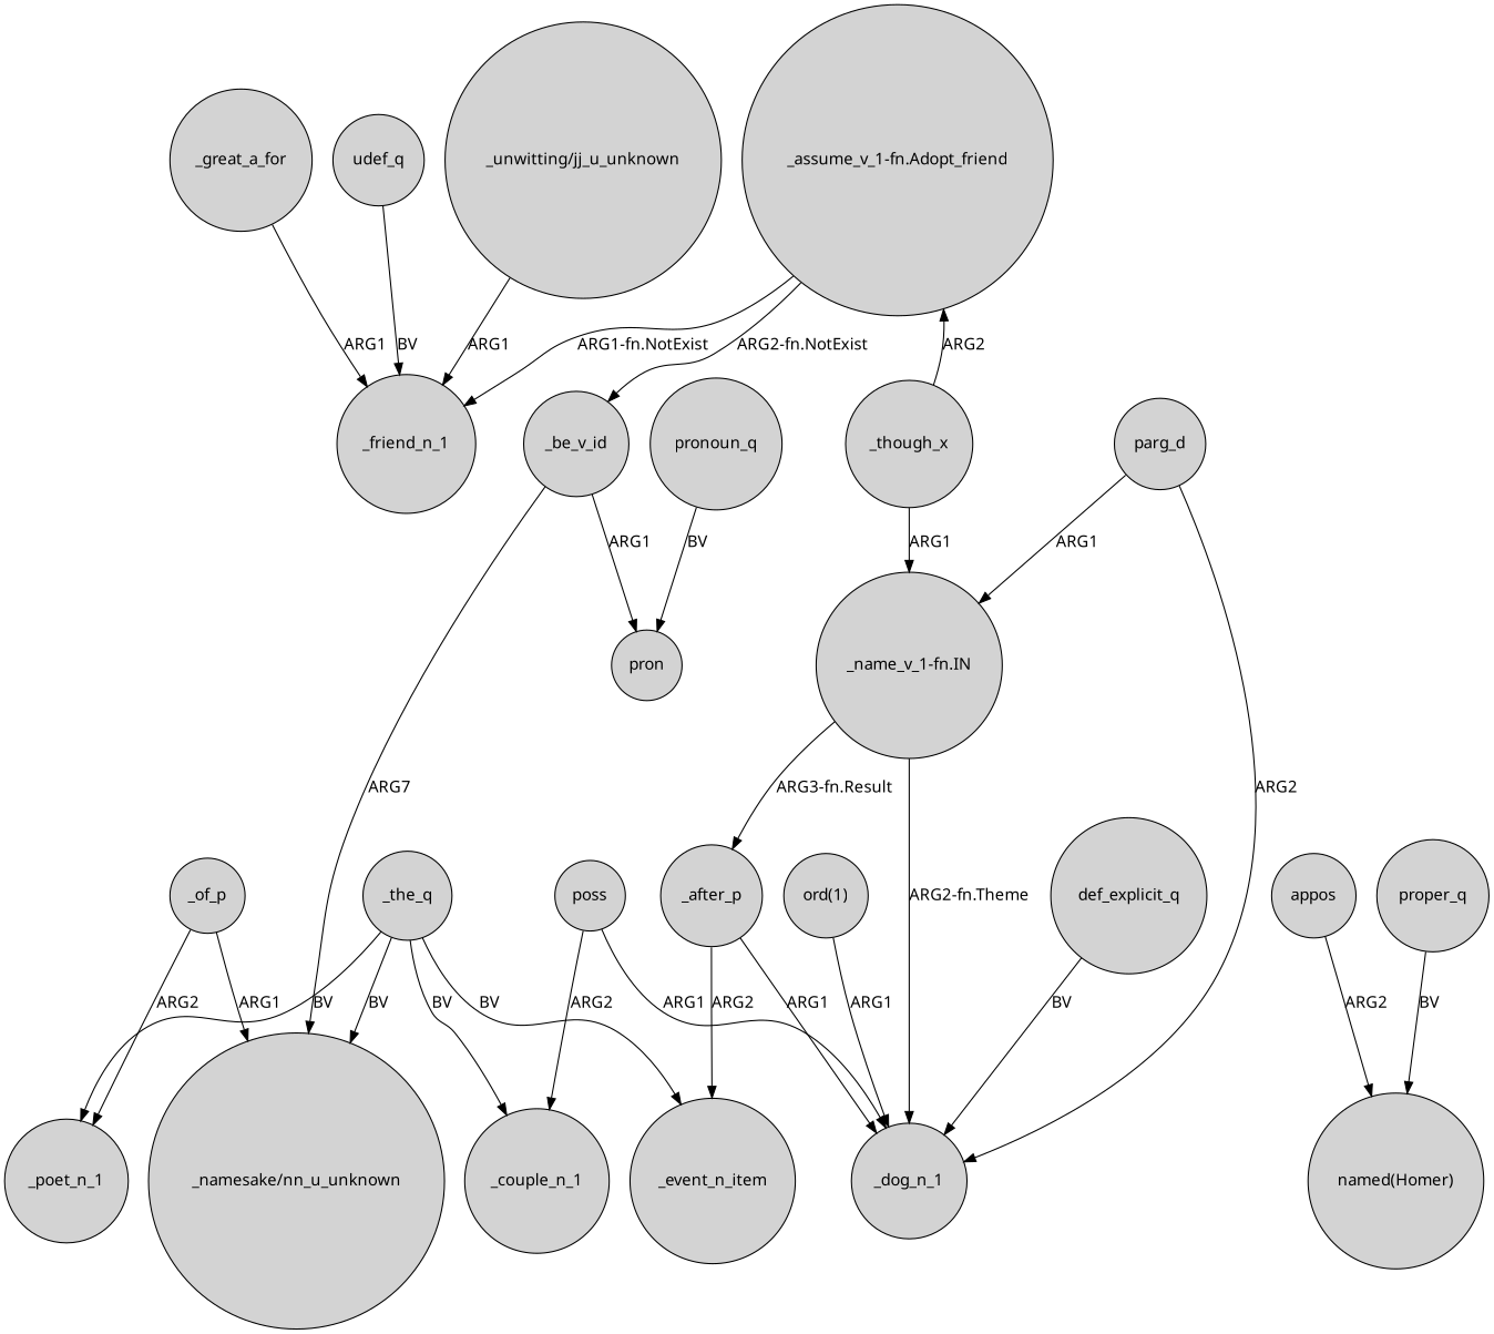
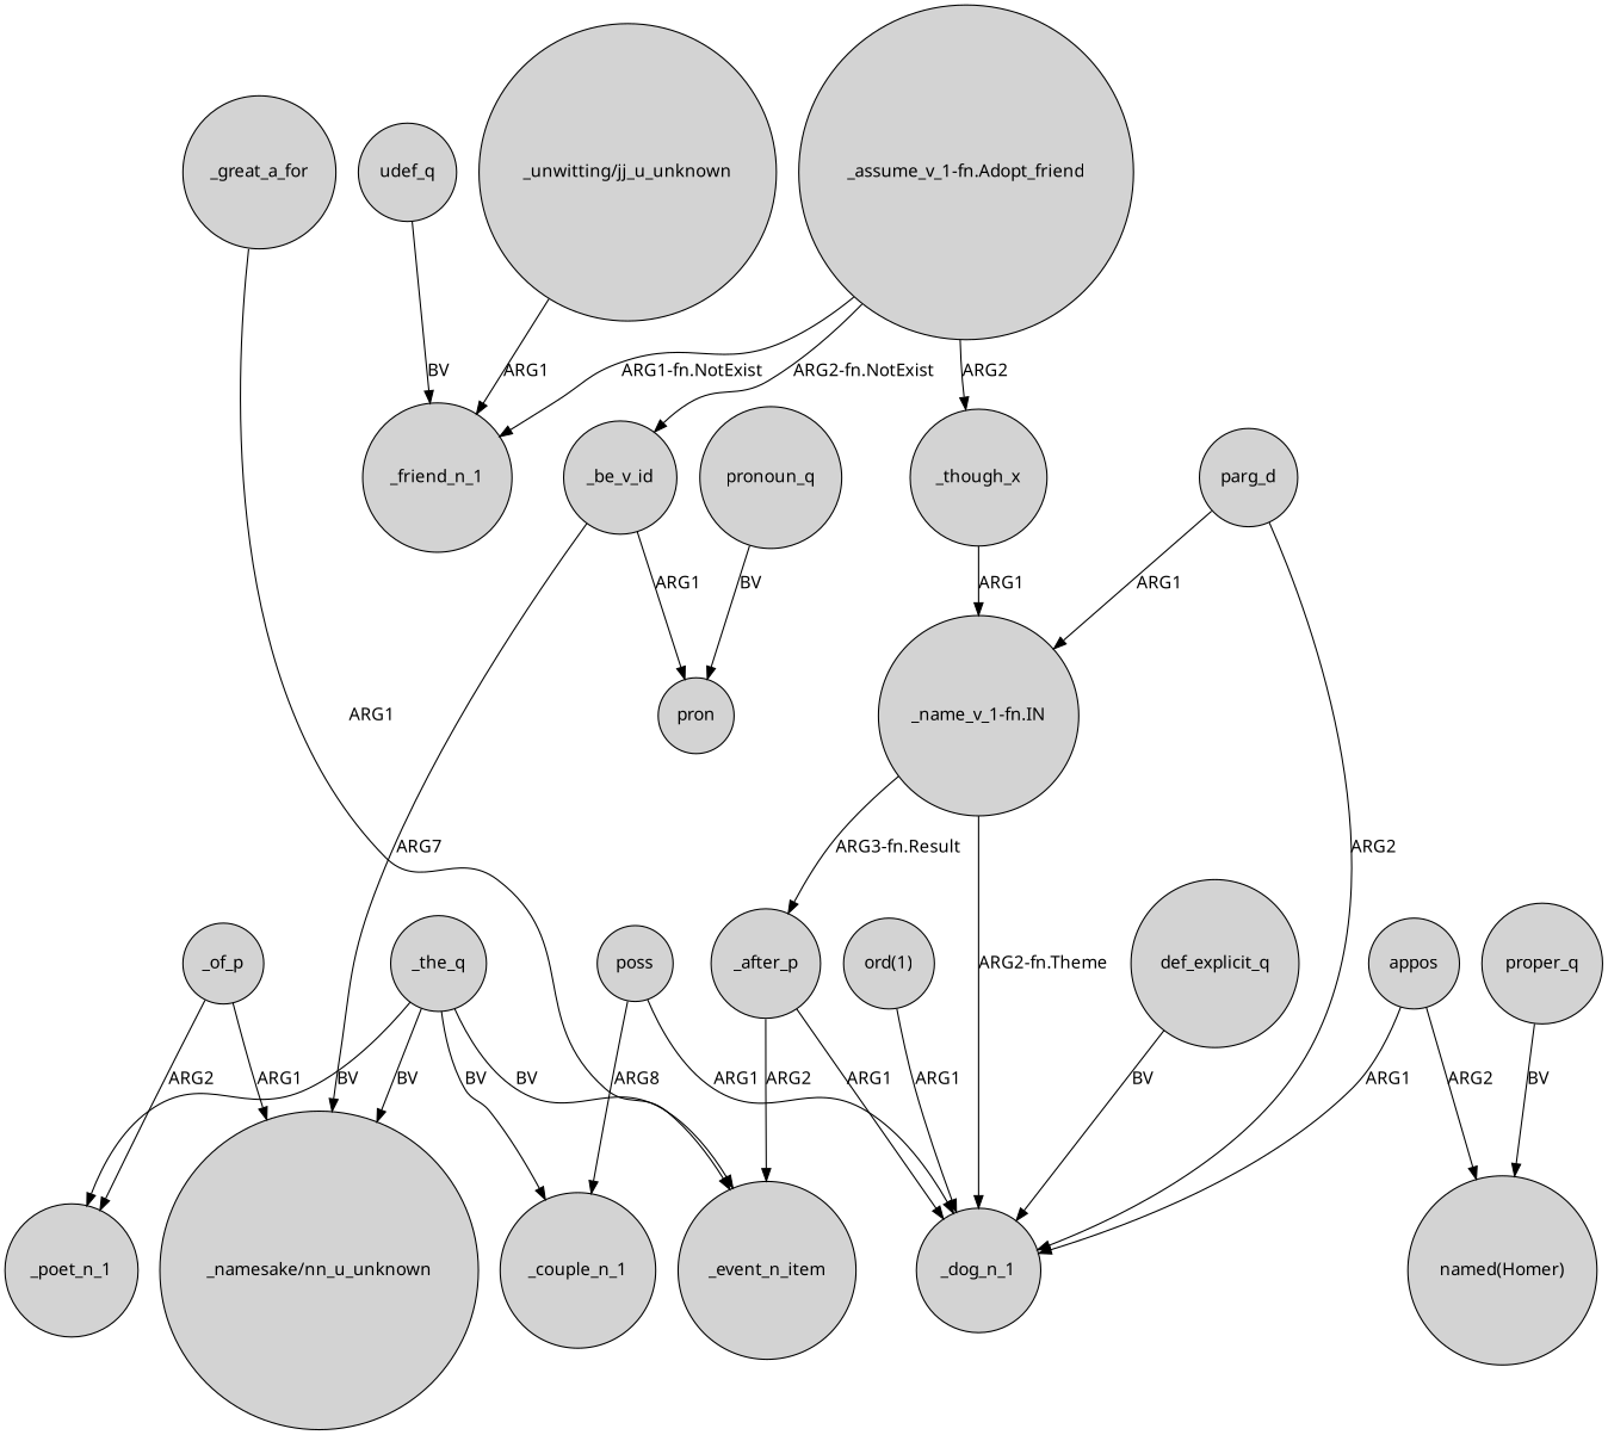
  digraph {
    fontname="Noto Sans"
    node [fontname="Noto Sans" shape=circle style=filled]
    edge [fontname="Noto Sans"]
    poss
    _couple_n_1
    _dog_n_1
    _the_q
    "_namesake/nn_u_unknown"
    _event_n_item
    _poet_n_1
    n8 [label="_assume_v_1-fn.Adopt_friend"]
    _be_v_id
    _friend_n_1
    pron
    "_name_v_1-fn.IN"
    _after_p
    "ord(1)"
    appos
    "named(Homer)"
    "_unwitting/jj_u_unknown"
    def_explicit_q
    _of_p
    _great_a_for
    pronoun_q
    _though_x
    parg_d
    udef_q
    proper_q
-   poss -> _couple_n_1 [label=ARG2]
+   poss -> _couple_n_1 [label=ARG8]
    poss -> _dog_n_1 [label=ARG1]
    _the_q -> _couple_n_1 [label=BV]
    _the_q -> "_namesake/nn_u_unknown" [label=BV]
    _the_q -> _event_n_item [label=BV]
    _the_q -> _poet_n_1 [label=BV]
    n8 -> _be_v_id [label="ARG2-fn.NotExist"]
    n8 -> _friend_n_1 [label="ARG1-fn.NotExist"]
    _be_v_id -> "_namesake/nn_u_unknown" [label=ARG7]
    _be_v_id -> pron [label=ARG1]
    "_name_v_1-fn.IN" -> _dog_n_1 [label="ARG2-fn.Theme"]
    "_name_v_1-fn.IN" -> _after_p [label="ARG3-fn.Result"]
    _after_p -> _dog_n_1 [label=ARG1]
    _after_p -> _event_n_item [label=ARG2]
    "ord(1)" -> _dog_n_1 [label=ARG1]
+   appos -> _dog_n_1 [label=ARG1]
    appos -> "named(Homer)" [label=ARG2]
    "_unwitting/jj_u_unknown" -> _friend_n_1 [label=ARG1]
    def_explicit_q -> _dog_n_1 [label=BV]
    _of_p -> "_namesake/nn_u_unknown" [label=ARG1]
    _of_p -> _poet_n_1 [label=ARG2]
-   _great_a_for -> _friend_n_1 [label=ARG1]
+   _great_a_for -> _event_n_item [label=ARG1]
    pronoun_q -> pron [label=BV]
-   _though_x -> n8 [label=ARG2]
+   n8 -> _though_x [label=ARG2]
    _though_x -> "_name_v_1-fn.IN" [label=ARG1]
    parg_d -> _dog_n_1 [label=ARG2]
    parg_d -> "_name_v_1-fn.IN" [label=ARG1]
    udef_q -> _friend_n_1 [label=BV]
    proper_q -> "named(Homer)" [label=BV]
  }
